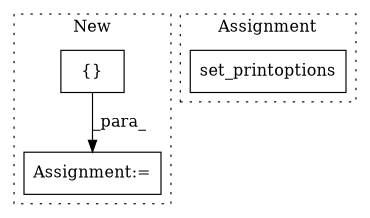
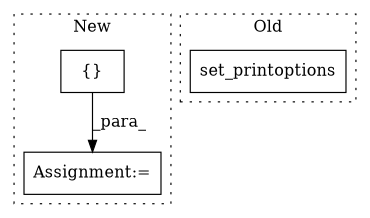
  digraph {
    node [shape=box]
    n1 [a=4 l="1,1" label="{}" s="19701,19707"]
    n2 [a=7 l=1 label="Assignment:=" s=19729]
    n3 [a=32 l="17,1" label=set_printoptions s="20148,20178"]
    subgraph cluster_1 {
      label=New
      style=dotted
      n1
      n2
    }
    subgraph cluster_2 {
-     label=Assignment
+     label=Old
      style=dotted
      n3
    }
    n1 -> n2 [label=_para_]
  }
